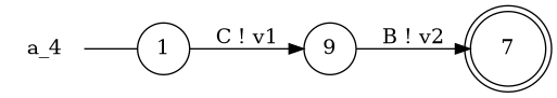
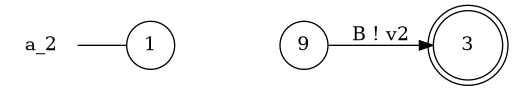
  digraph {
    rankdir=LR
    node [shape=circle]
-   n1 [label=a_4 shape=plaintext]
+   n1 [label=a_2 shape=plaintext]
    n2 [label=1]
    n3 [label=9]
-   n4 [label=7 shape=doublecircle]
+   n4 [label=3 shape=doublecircle]
    n1 -> n2 [arrowhead=none]
-   n2 -> n3 [label="C ! v1"]
    n3 -> n4 [label="B ! v2"]
  }
